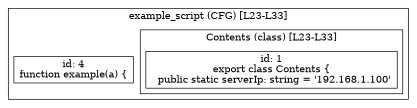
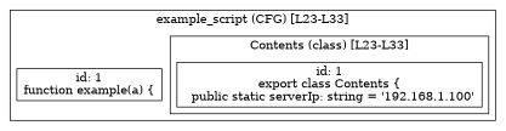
  digraph {
    node [shape=box]
    n1 [label="id: 1\nexport class Contents {\n  public static serverIp: string = '192.168.1.100'"]
-   n2 [label="id: 4\nfunction example(a) {"]
+   n2 [label="id: 1\nfunction example(a) {"]
    subgraph cluster_1 {
      label="example_script (CFG) [L23-L33]"
      n2
      subgraph cluster_2 {
        label="Contents (class) [L23-L33]"
        n1
      }
    }
  }
